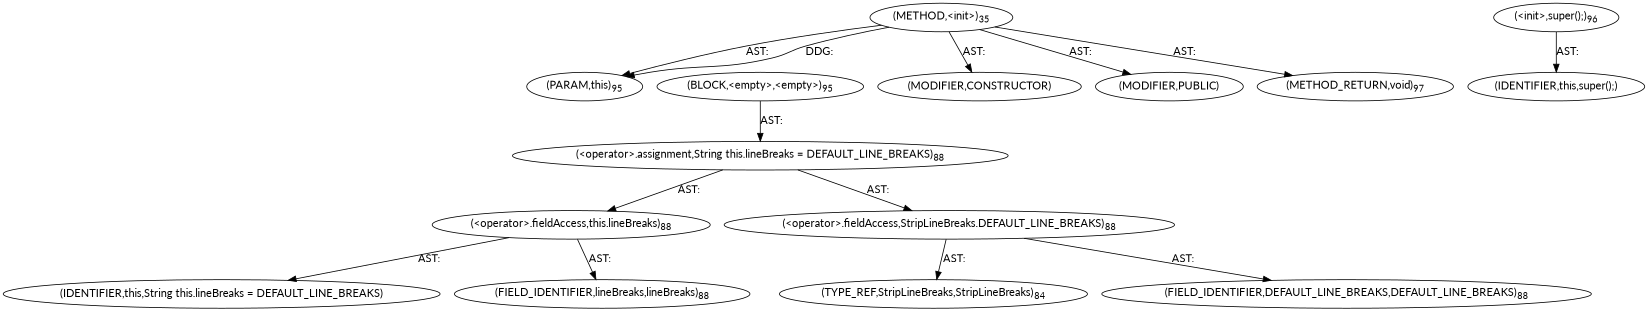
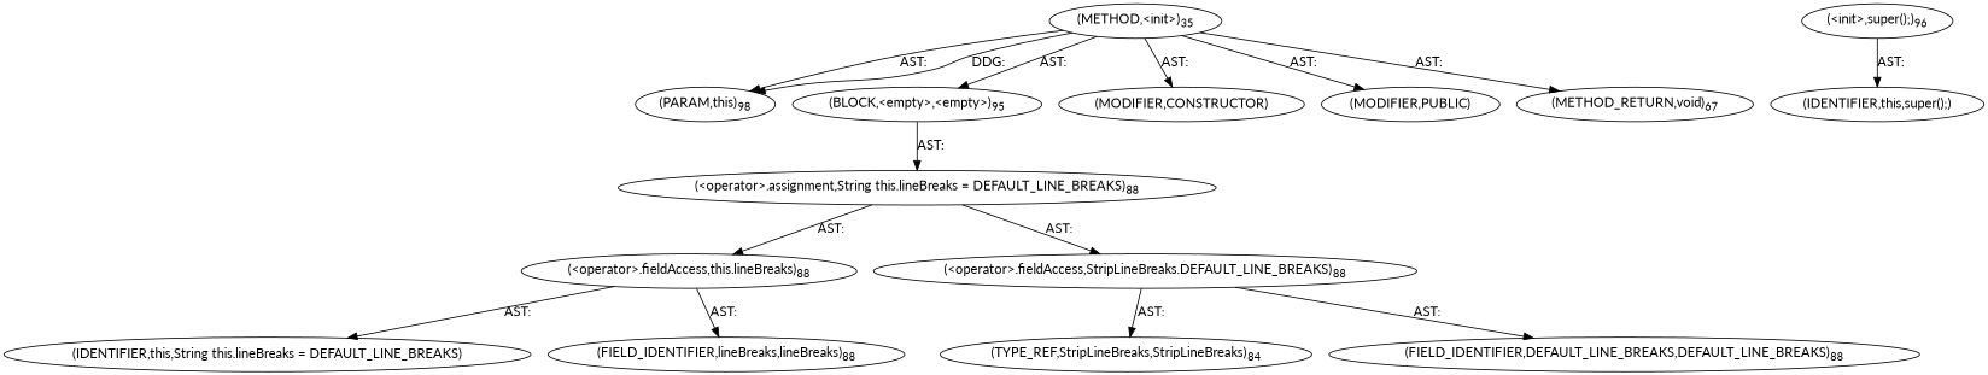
  digraph {
    fontname=Lato
    node [fontname=Lato]
    edge [fontname=Lato]
    n1 [label=<(METHOD,&lt;init&gt;)<SUB>35</SUB>>]
-   n2 [label=<(PARAM,this)<SUB>95</SUB>>]
+   n2 [label=<(PARAM,this)<SUB>98</SUB>>]
    n3 [label=<(BLOCK,&lt;empty&gt;,&lt;empty&gt;)<SUB>95</SUB>>]
    n4 [label=<(MODIFIER,CONSTRUCTOR)>]
    n5 [label=<(MODIFIER,PUBLIC)>]
-   n6 [label=<(METHOD_RETURN,void)<SUB>97</SUB>>]
+   n6 [label=<(METHOD_RETURN,void)<SUB>67</SUB>>]
    n7 [label=<(&lt;operator&gt;.assignment,String this.lineBreaks = DEFAULT_LINE_BREAKS)<SUB>88</SUB>>]
    n8 [label=<(&lt;operator&gt;.fieldAccess,this.lineBreaks)<SUB>88</SUB>>]
    n9 [label=<(&lt;operator&gt;.fieldAccess,StripLineBreaks.DEFAULT_LINE_BREAKS)<SUB>88</SUB>>]
    n10 [label=<(&lt;init&gt;,super();)<SUB>96</SUB>>]
    n11 [label=<(IDENTIFIER,this,super();)>]
    n12 [label=<(IDENTIFIER,this,String this.lineBreaks = DEFAULT_LINE_BREAKS)>]
    n13 [label=<(FIELD_IDENTIFIER,lineBreaks,lineBreaks)<SUB>88</SUB>>]
    n14 [label=<(TYPE_REF,StripLineBreaks,StripLineBreaks)<SUB>84</SUB>>]
    n15 [label=<(FIELD_IDENTIFIER,DEFAULT_LINE_BREAKS,DEFAULT_LINE_BREAKS)<SUB>88</SUB>>]
    n1 -> n2 [label="AST: "]
    n1 -> n2 [label="DDG: "]
+   n1 -> n3 [label="AST: "]
    n1 -> n4 [label="AST: "]
    n1 -> n5 [label="AST: "]
    n1 -> n6 [label="AST: "]
    n3 -> n7 [label="AST: "]
    n7 -> n8 [label="AST: "]
    n7 -> n9 [label="AST: "]
    n8 -> n12 [label="AST: "]
    n8 -> n13 [label="AST: "]
    n9 -> n14 [label="AST: "]
    n9 -> n15 [label="AST: "]
    n10 -> n11 [label="AST: "]
  }
